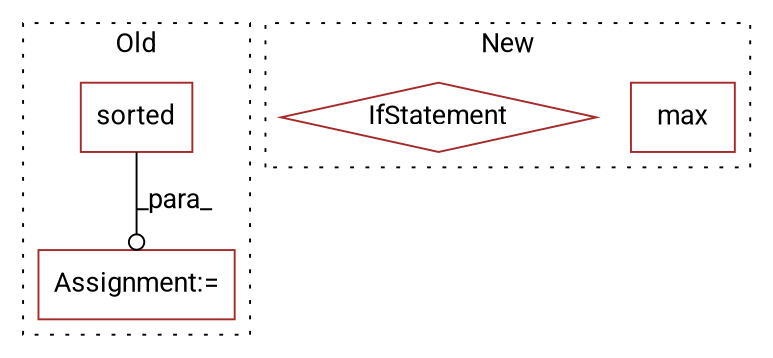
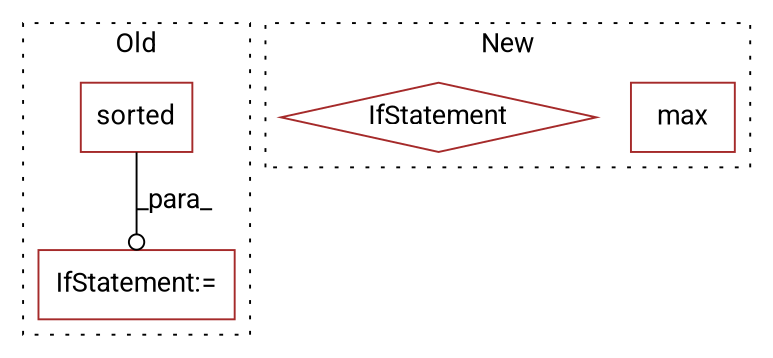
  digraph {
    fontname=Roboto
    node [a=32 shape=box color=brown fontname=Roboto]
    n1 [l="7,1" label=sorted s="51281,51334"]
-   n2 [a=7 l=1 label="Assignment:=" s=51256]
+   n2 [a=7 l=1 label="IfStatement:=" s=51256]
    n3 [l="4,1" label=max s="50884,50946"]
    n4 [a=25 l=3 label=IfStatement s=51177 shape=diamond]
    subgraph cluster_1 {
      label=Old
      style=dotted
      n1
      n2
    }
    subgraph cluster_2 {
      label=New
      style=dotted
      n3
      n4
    }
    n1 -> n2 [label=_para_ arrowhead=odot fontname=Roboto]
  }
